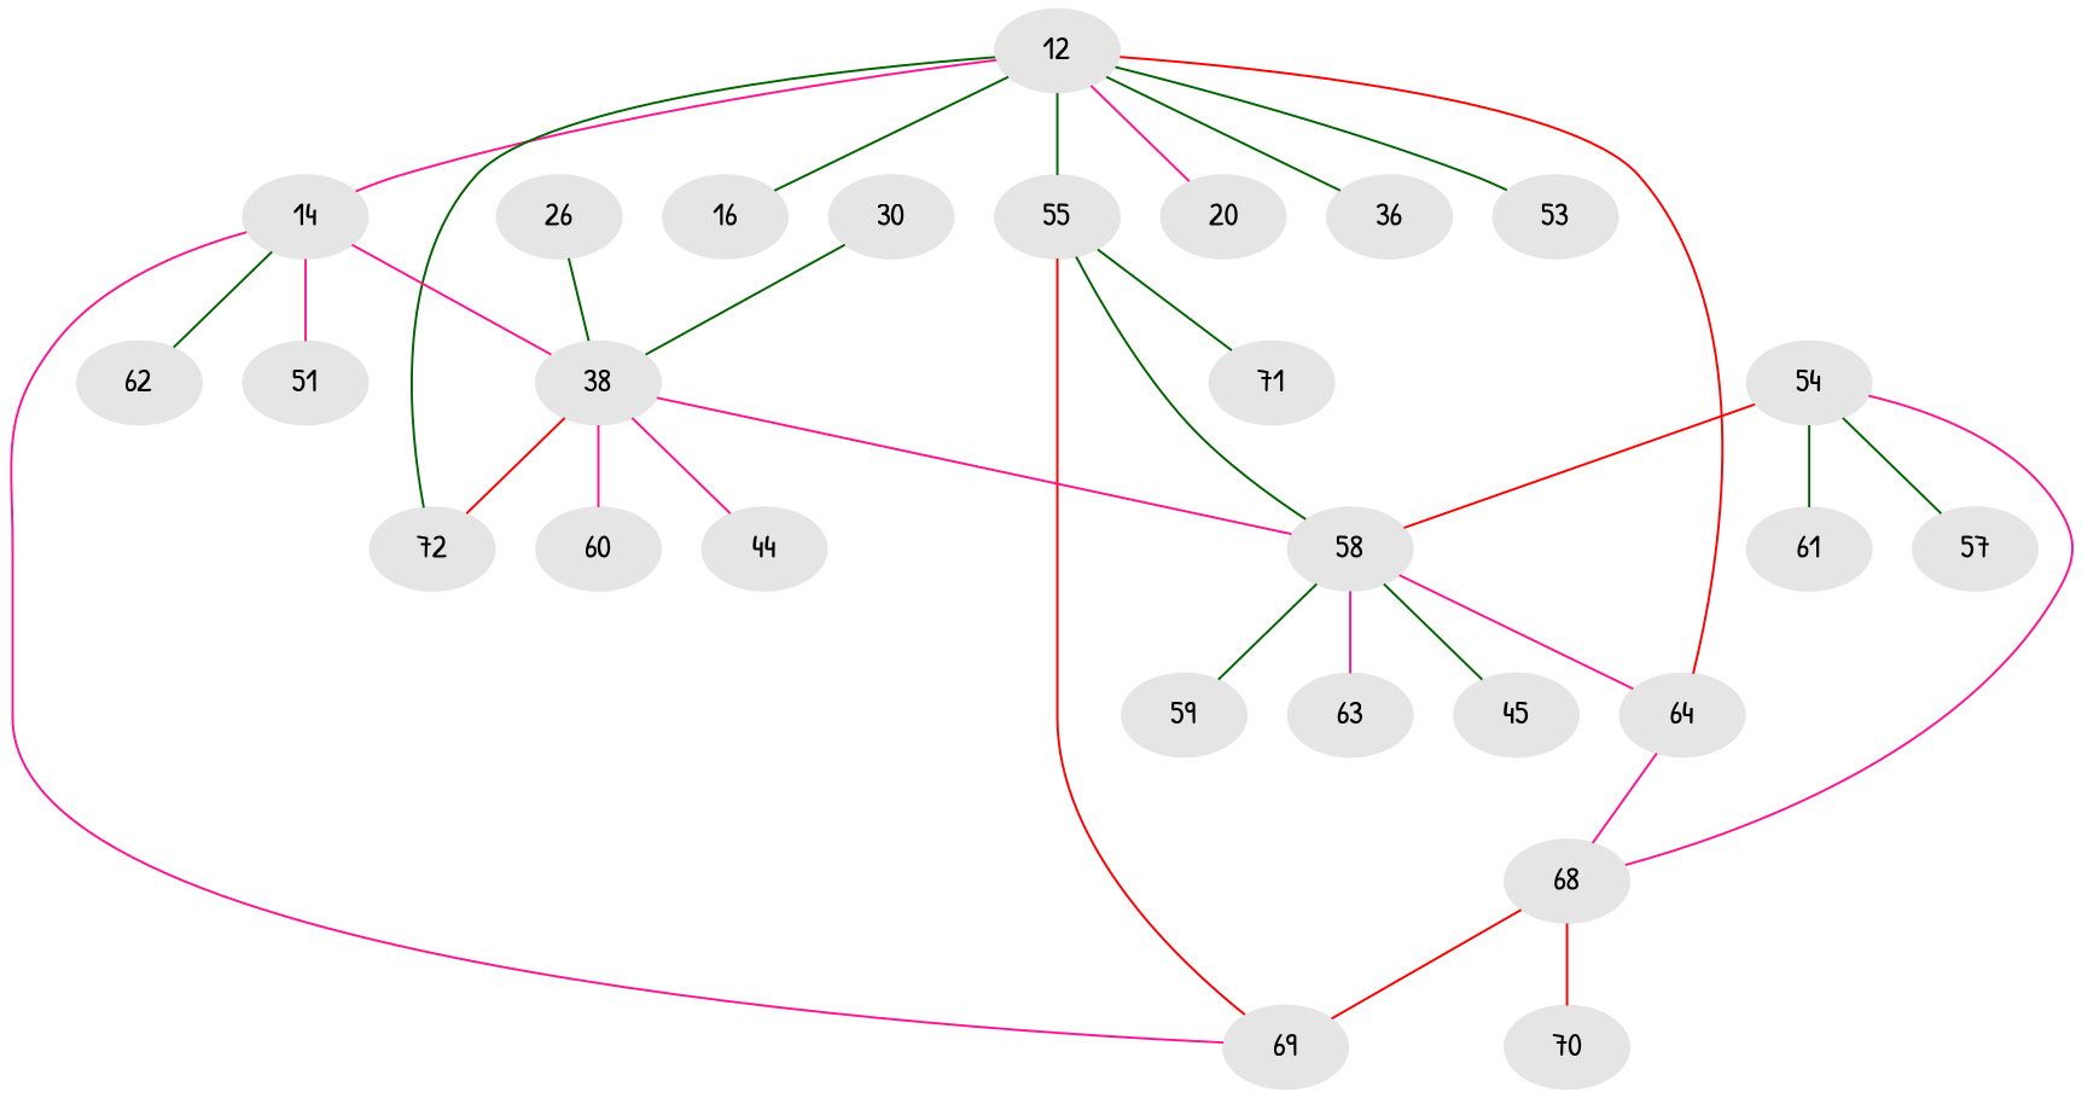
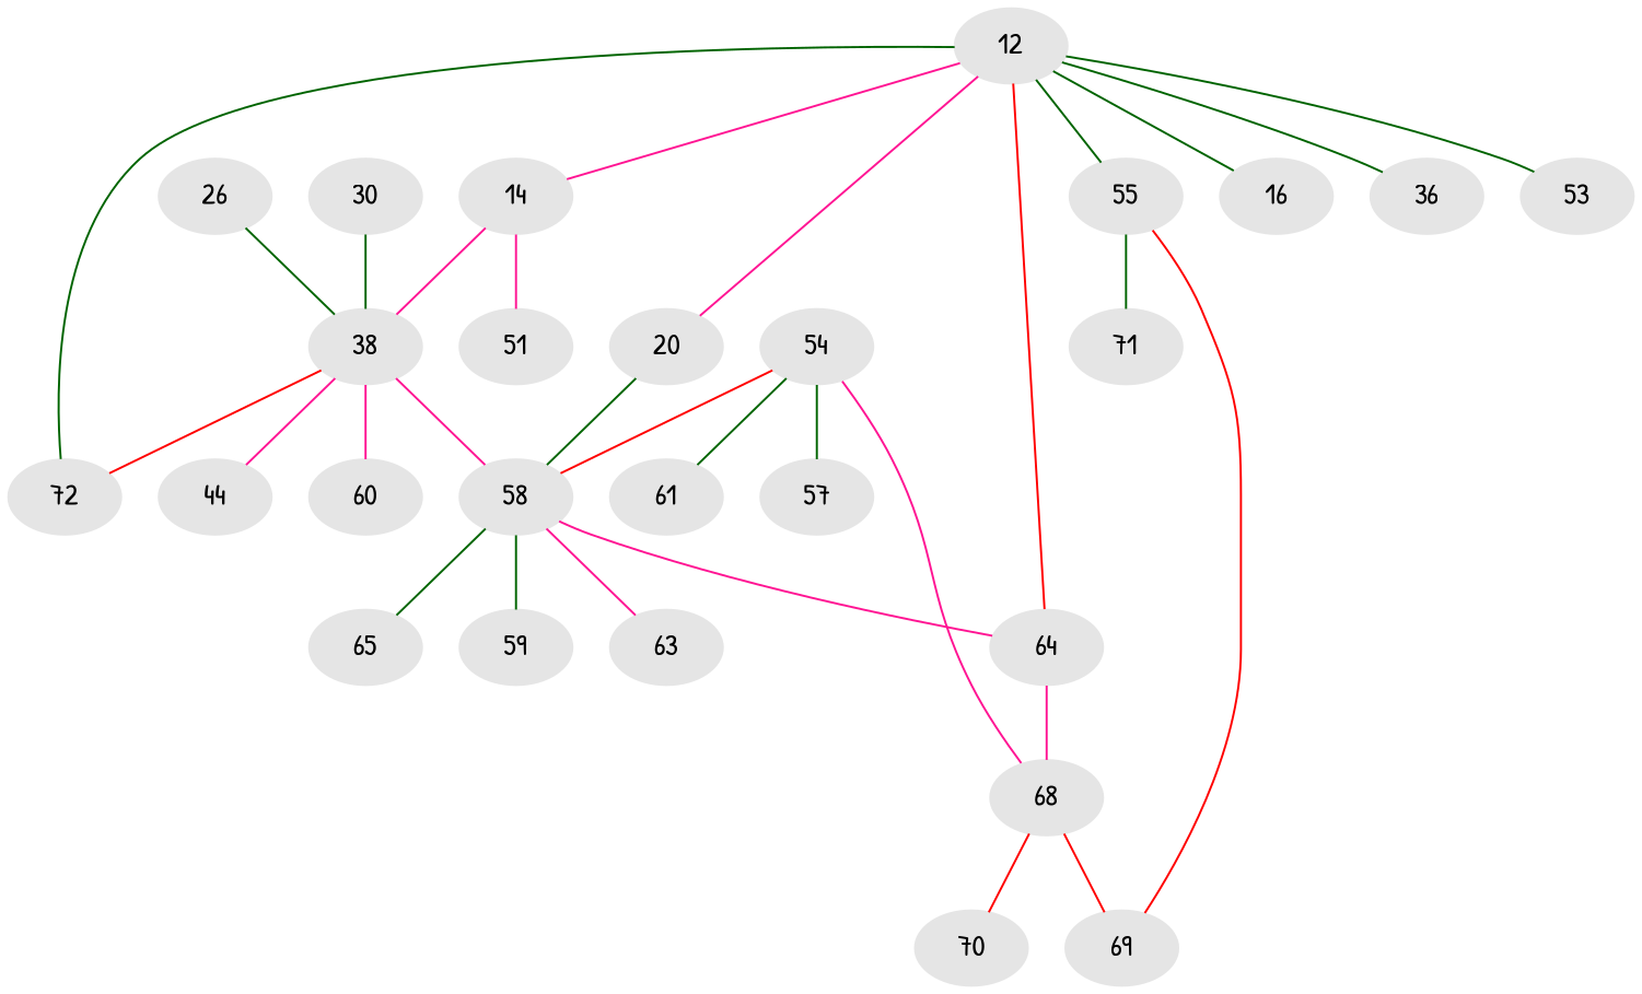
  graph {
    fontname="Patrick Hand"
    node [color=gray90 fontname="Patrick Hand" style=filled]
    edge [color=darkgreen fontname="Patrick Hand"]
    12 [super="+9"]
    14 [super="+13"]
    16
    20
    36
    53
    55 [super="+43+32"]
    64 [super="+8+50"]
    72 [super="+47"]
    38 [super="+15+18"]
    51
-   62
    69 [super="+42+49"]
    58 [super="+4+45+48+52"]
    71
    68 [super="+1+23+25+29+67"]
    44
    60 [super="+56"]
    26 [super="+19"]
    30
    59
    63 [super="+34"]
-   65 [label=45]
+   65
    54 [super="+35"]
    57
    61
    70 [super="+46"]
    12 -- 14 [color=deeppink weight=2]
    12 -- 16
    12 -- 20 [color=deeppink]
    12 -- 36
    12 -- 53
    12 -- 55 [weight=2]
    12 -- 64 [color=red weight=2]
    12 -- 72
    14 -- 38 [color=deeppink weight=2]
    14 -- 51 [color=deeppink]
-   14 -- 62
-   14 -- 69 [color=deeppink]
    55 -- 69 [color=red]
-   55 -- 58
+   20 -- 58
    55 -- 71
    64 -- 68 [color=deeppink]
    38 -- 72 [color=red]
    38 -- 58 [color=deeppink weight=2]
    38 -- 44 [color=deeppink]
    38 -- 60 [color=deeppink]
    58 -- 64 [color=deeppink]
    58 -- 59
    58 -- 63 [color=deeppink]
    58 -- 65
    68 -- 69 [color=red weight=2]
    68 -- 70 [color=red]
    26 -- 38
    30 -- 38
    54 -- 58 [color=red weight=2]
    54 -- 68 [color=deeppink]
    54 -- 57
    54 -- 61
  }
